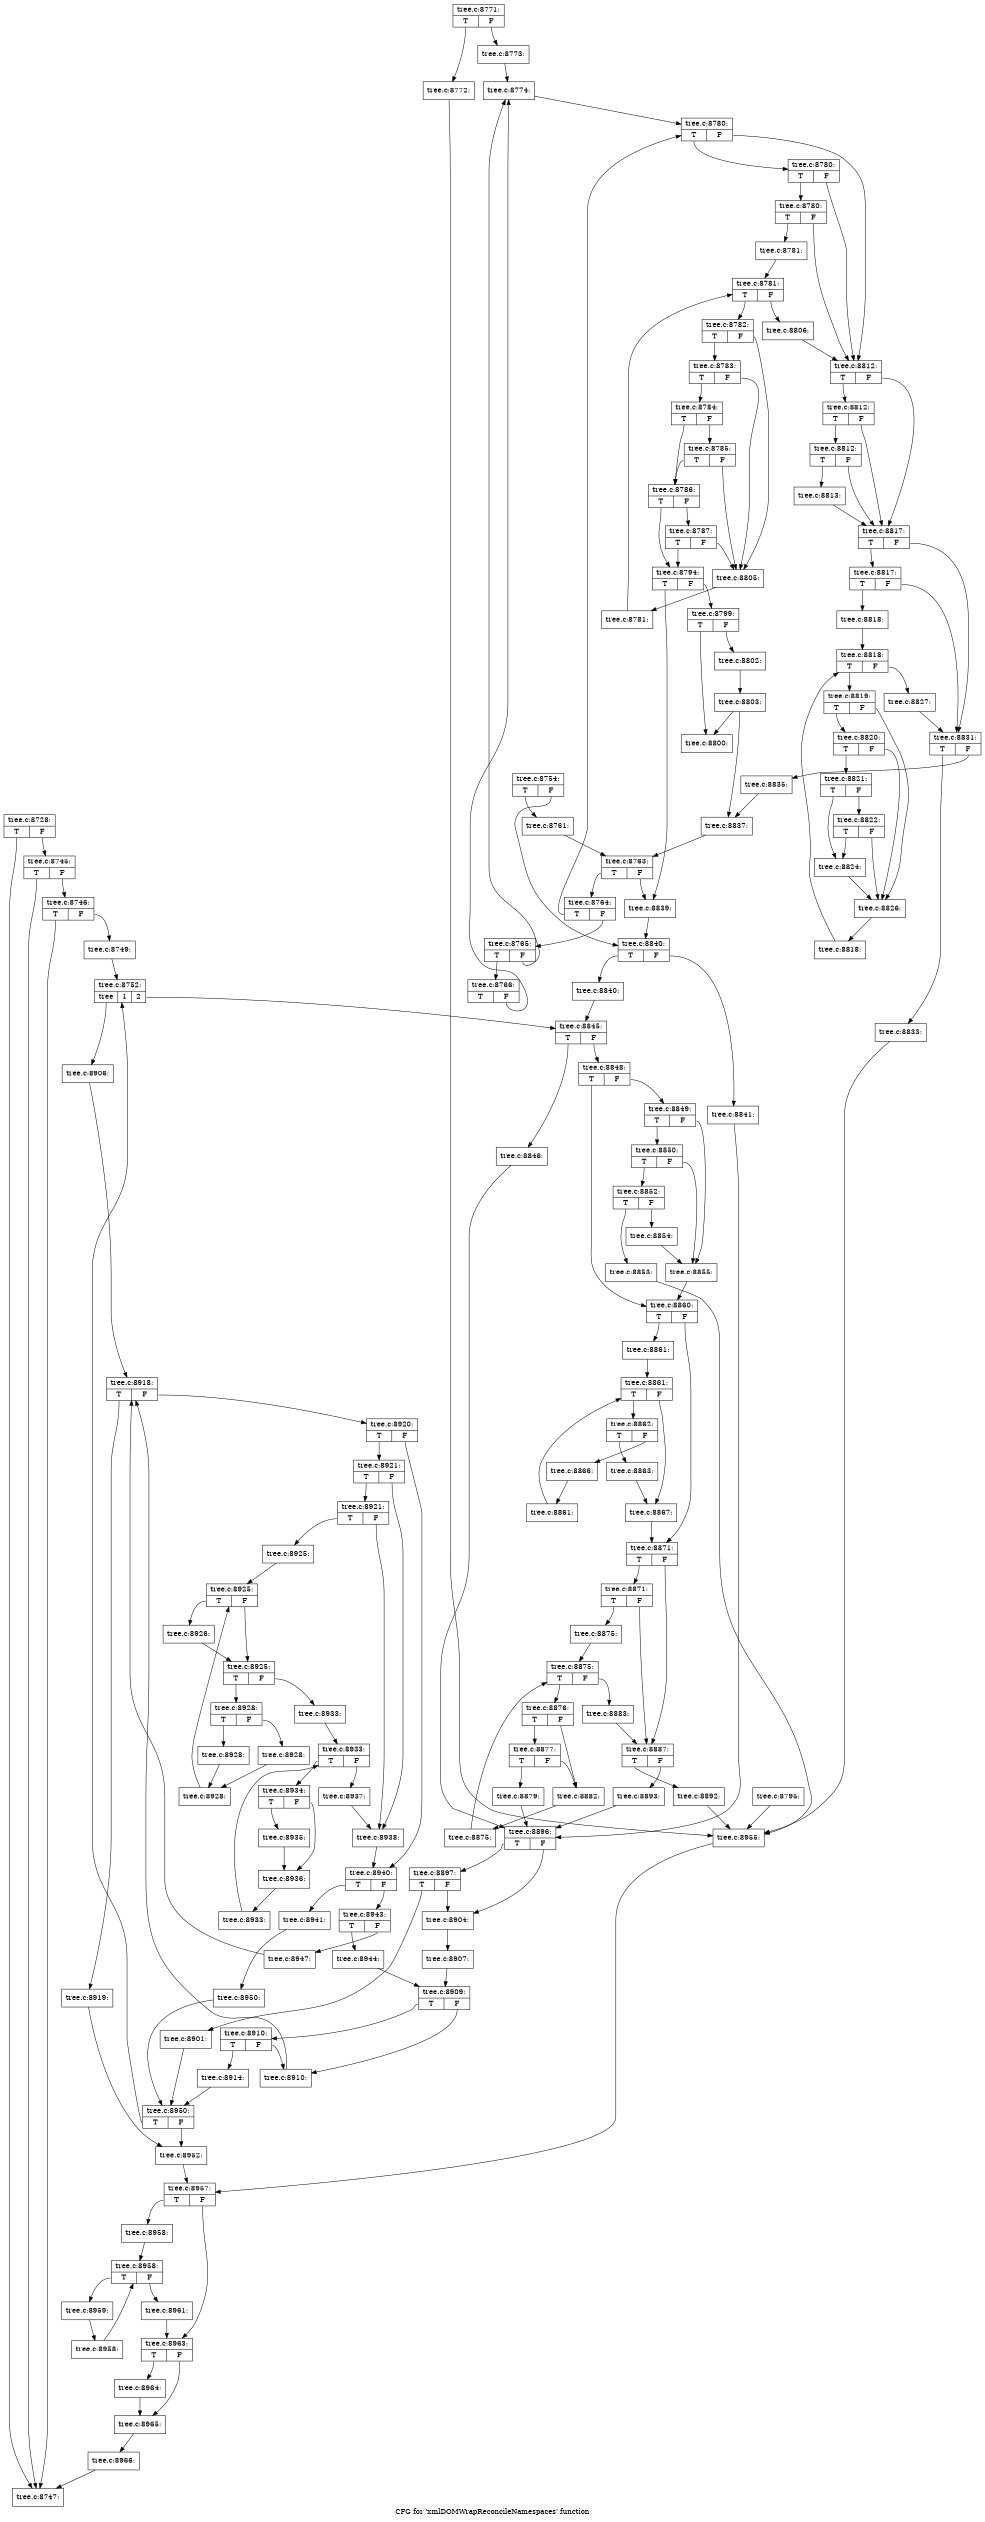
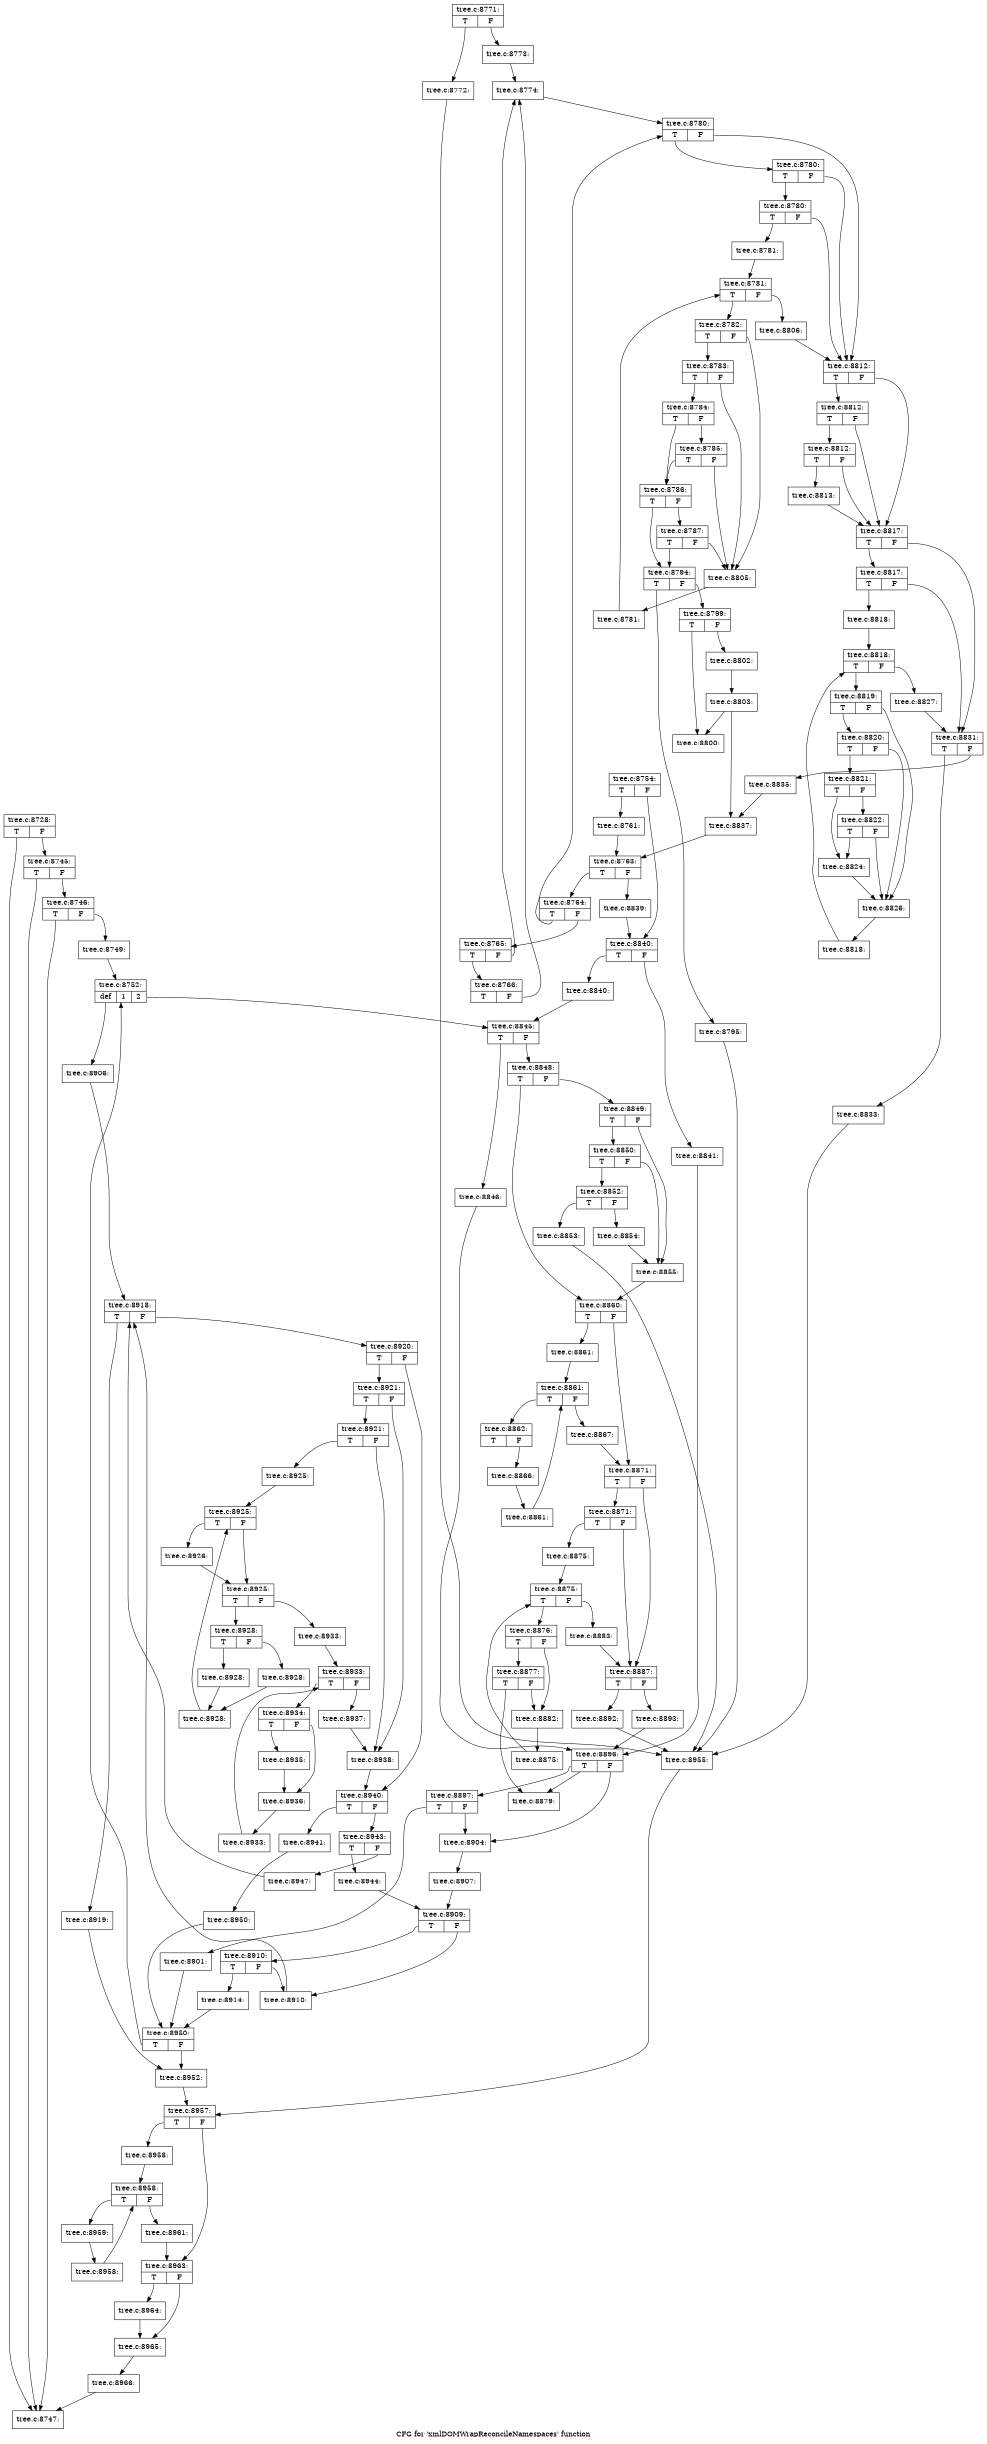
  digraph {
    label="CFG for 'xmlDOMWrapReconcileNamespaces' function"
    node [shape=record]
    n1 [label="{tree.c:8728:|{<s0>T|<s1>F}}"]
    n2 [label="{tree.c:8747:}"]
    n3 [label="{tree.c:8745:|{<s0>T|<s1>F}}"]
    n4 [label="{tree.c:8746:|{<s0>T|<s1>F}}"]
    n5 [label="{tree.c:8966:}"]
    n6 [label="{tree.c:8749:}"]
-   n7 [label="{tree.c:8752:|{<s0>tree|<s1>1|<s2>2}}"]
+   n7 [label="{tree.c:8752:|{<s0>def|<s1>1|<s2>2}}"]
    n8 [label="{tree.c:8906:}"]
    n9 [label="{tree.c:8845:|{<s0>T|<s1>F}}"]
    n10 [label="{tree.c:8918:|{<s0>T|<s1>F}}"]
    n11 [label="{tree.c:8754:|{<s0>T|<s1>F}}"]
    n12 [label="{tree.c:8761:}"]
    n13 [label="{tree.c:8840:|{<s0>T|<s1>F}}"]
    n14 [label="{tree.c:8846:}"]
    n15 [label="{tree.c:8848:|{<s0>T|<s1>F}}"]
    n16 [label="{tree.c:8919:}"]
    n17 [label="{tree.c:8920:|{<s0>T|<s1>F}}"]
    n18 [label="{tree.c:8763:|{<s0>T|<s1>F}}"]
    n19 [label="{tree.c:8840:}"]
    n20 [label="{tree.c:8841:}"]
    n21 [label="{tree.c:8896:|{<s0>T|<s1>F}}"]
    n22 [label="{tree.c:8860:|{<s0>T|<s1>F}}"]
    n23 [label="{tree.c:8849:|{<s0>T|<s1>F}}"]
    n24 [label="{tree.c:8764:|{<s0>T|<s1>F}}"]
    n25 [label="{tree.c:8839:}"]
    n26 [label="{tree.c:8780:|{<s0>T|<s1>F}}"]
    n27 [label="{tree.c:8765:|{<s0>T|<s1>F}}"]
    n28 [label="{tree.c:8780:|{<s0>T|<s1>F}}"]
    n29 [label="{tree.c:8812:|{<s0>T|<s1>F}}"]
    n30 [label="{tree.c:8766:|{<s0>T|<s1>F}}"]
    n31 [label="{tree.c:8774:}"]
    n32 [label="{tree.c:8780:|{<s0>T|<s1>F}}"]
    n33 [label="{tree.c:8812:|{<s0>T|<s1>F}}"]
    n34 [label="{tree.c:8817:|{<s0>T|<s1>F}}"]
    n35 [label="{tree.c:8771:|{<s0>T|<s1>F}}"]
    n36 [label="{tree.c:8772:}"]
    n37 [label="{tree.c:8773:}"]
    n38 [label="{tree.c:8955:}"]
    n39 [label="{tree.c:8957:|{<s0>T|<s1>F}}"]
    n40 [label="{tree.c:8958:}"]
    n41 [label="{tree.c:8963:|{<s0>T|<s1>F}}"]
    n42 [label="{tree.c:8781:}"]
    n43 [label="{tree.c:8812:|{<s0>T|<s1>F}}"]
    n44 [label="{tree.c:8817:|{<s0>T|<s1>F}}"]
    n45 [label="{tree.c:8831:|{<s0>T|<s1>F}}"]
    n46 [label="{tree.c:8781:|{<s0>T|<s1>F}}"]
    n47 [label="{tree.c:8782:|{<s0>T|<s1>F}}"]
    n48 [label="{tree.c:8806:}"]
    n49 [label="{tree.c:8783:|{<s0>T|<s1>F}}"]
    n50 [label="{tree.c:8805:}"]
    n51 [label="{tree.c:8784:|{<s0>T|<s1>F}}"]
    n52 [label="{tree.c:8781:}"]
    n53 [label="{tree.c:8786:|{<s0>T|<s1>F}}"]
    n54 [label="{tree.c:8785:|{<s0>T|<s1>F}}"]
    n55 [label="{tree.c:8794:|{<s0>T|<s1>F}}"]
    n56 [label="{tree.c:8787:|{<s0>T|<s1>F}}"]
    n57 [label="{tree.c:8795:}"]
    n58 [label="{tree.c:8799:|{<s0>T|<s1>F}}"]
    n59 [label="{tree.c:8800:}"]
    n60 [label="{tree.c:8802:}"]
    n61 [label="{tree.c:8803:}"]
    n62 [label="{tree.c:8837:}"]
    n63 [label="{tree.c:8813:}"]
    n64 [label="{tree.c:8818:}"]
    n65 [label="{tree.c:8833:}"]
    n66 [label="{tree.c:8835:}"]
    n67 [label="{tree.c:8818:|{<s0>T|<s1>F}}"]
    n68 [label="{tree.c:8819:|{<s0>T|<s1>F}}"]
    n69 [label="{tree.c:8827:}"]
    n70 [label="{tree.c:8820:|{<s0>T|<s1>F}}"]
    n71 [label="{tree.c:8826:}"]
    n72 [label="{tree.c:8821:|{<s0>T|<s1>F}}"]
    n73 [label="{tree.c:8818:}"]
    n74 [label="{tree.c:8824:}"]
    n75 [label="{tree.c:8822:|{<s0>T|<s1>F}}"]
    n76 [label="{tree.c:8897:|{<s0>T|<s1>F}}"]
    n77 [label="{tree.c:8904:}"]
    n78 [label="{tree.c:8901:}"]
    n79 [label="{tree.c:8907:}"]
    n80 [label="{tree.c:8861:}"]
    n81 [label="{tree.c:8871:|{<s0>T|<s1>F}}"]
    n82 [label="{tree.c:8850:|{<s0>T|<s1>F}}"]
    n83 [label="{tree.c:8855:}"]
    n84 [label="{tree.c:8861:|{<s0>T|<s1>F}}"]
    n85 [label="{tree.c:8871:|{<s0>T|<s1>F}}"]
    n86 [label="{tree.c:8887:|{<s0>T|<s1>F}}"]
    n87 [label="{tree.c:8852:|{<s0>T|<s1>F}}"]
    n88 [label="{tree.c:8853:}"]
    n89 [label="{tree.c:8854:}"]
    n90 [label="{tree.c:8862:|{<s0>T|<s1>F}}"]
    n91 [label="{tree.c:8867:}"]
    n92 [label="{tree.c:8875:}"]
    n93 [label="{tree.c:8892:}"]
    n94 [label="{tree.c:8893:}"]
-   n95 [label="{tree.c:8863:}"]
    n96 [label="{tree.c:8866:}"]
    n97 [label="{tree.c:8861:}"]
    n98 [label="{tree.c:8875:|{<s0>T|<s1>F}}"]
    n99 [label="{tree.c:8876:|{<s0>T|<s1>F}}"]
    n100 [label="{tree.c:8883:}"]
    n101 [label="{tree.c:8877:|{<s0>T|<s1>F}}"]
    n102 [label="{tree.c:8882:}"]
    n103 [label="{tree.c:8879:}"]
    n104 [label="{tree.c:8875:}"]
    n105 [label="{tree.c:8950:|{<s0>T|<s1>F}}"]
    n106 [label="{tree.c:8909:|{<s0>T|<s1>F}}"]
    n107 [label="{tree.c:8952:}"]
    n108 [label="{tree.c:8910:|{<s0>T|<s1>F}}"]
    n109 [label="{tree.c:8910:}"]
    n110 [label="{tree.c:8921:|{<s0>T|<s1>F}}"]
    n111 [label="{tree.c:8940:|{<s0>T|<s1>F}}"]
    n112 [label="{tree.c:8914:}"]
    n113 [label="{tree.c:8921:|{<s0>T|<s1>F}}"]
    n114 [label="{tree.c:8938:}"]
    n115 [label="{tree.c:8941:}"]
    n116 [label="{tree.c:8943:|{<s0>T|<s1>F}}"]
    n117 [label="{tree.c:8925:}"]
    n118 [label="{tree.c:8950:}"]
    n119 [label="{tree.c:8944:}"]
    n120 [label="{tree.c:8947:}"]
    n121 [label="{tree.c:8925:|{<s0>T|<s1>F}}"]
    n122 [label="{tree.c:8926:}"]
    n123 [label="{tree.c:8925:|{<s0>T|<s1>F}}"]
    n124 [label="{tree.c:8928:|{<s0>T|<s1>F}}"]
    n125 [label="{tree.c:8933:}"]
    n126 [label="{tree.c:8928:}"]
    n127 [label="{tree.c:8928:}"]
    n128 [label="{tree.c:8933:|{<s0>T|<s1>F}}"]
    n129 [label="{tree.c:8928:}"]
    n130 [label="{tree.c:8934:|{<s0>T|<s1>F}}"]
    n131 [label="{tree.c:8937:}"]
    n132 [label="{tree.c:8935:}"]
    n133 [label="{tree.c:8936:}"]
    n134 [label="{tree.c:8933:}"]
    n135 [label="{tree.c:8958:|{<s0>T|<s1>F}}"]
    n136 [label="{tree.c:8964:}"]
    n137 [label="{tree.c:8965:}"]
    n138 [label="{tree.c:8959:}"]
    n139 [label="{tree.c:8961:}"]
    n140 [label="{tree.c:8958:}"]
    n1 -> n2 [tailport=s0]
    n1 -> n3 [tailport=s1]
    n3 -> n2 [tailport=s0]
    n3 -> n4 [tailport=s1]
    n4 -> n2 [tailport=s0]
    n4 -> n6 [tailport=s1]
    n5 -> n2
    n6 -> n7
    n7 -> n8 [tailport=s0]
    n7 -> n9 [tailport=s2]
    n8 -> n10
    n9 -> n14 [tailport=s0]
    n9 -> n15 [tailport=s1]
    n10 -> n16 [tailport=s0]
    n10 -> n17 [tailport=s1]
    n11 -> n12 [tailport=s0]
    n11 -> n13 [tailport=s1]
    n12 -> n18
    n13 -> n19 [tailport=s0]
    n13 -> n20 [tailport=s1]
    n14 -> n21
    n15 -> n22 [tailport=s0]
    n15 -> n23 [tailport=s1]
    n16 -> n107
    n17 -> n110 [tailport=s0]
    n17 -> n111 [tailport=s1]
    n18 -> n24 [tailport=s0]
    n18 -> n25 [tailport=s1]
    n19 -> n9
    n20 -> n21
    n21 -> n76 [tailport=s0]
    n21 -> n77 [tailport=s1]
    n22 -> n80 [tailport=s0]
    n22 -> n81 [tailport=s1]
    n23 -> n82 [tailport=s0]
    n23 -> n83 [tailport=s1]
    n24 -> n26 [tailport=s0]
    n24 -> n27 [tailport=s1]
    n25 -> n13
    n26 -> n28 [tailport=s0]
    n26 -> n29 [tailport=s1]
    n27 -> n30 [tailport=s0]
    n27 -> n31 [tailport=s1]
    n28 -> n29 [tailport=s1]
    n28 -> n32 [tailport=s0]
    n29 -> n33 [tailport=s0]
    n29 -> n34 [tailport=s1]
    n30 -> n31 [tailport=s1]
    n31 -> n26
    n32 -> n29 [tailport=s1]
    n32 -> n42 [tailport=s0]
    n33 -> n34 [tailport=s1]
    n33 -> n43 [tailport=s0]
    n34 -> n44 [tailport=s0]
    n34 -> n45 [tailport=s1]
    n35 -> n36 [tailport=s0]
    n35 -> n37 [tailport=s1]
    n36 -> n38
    n37 -> n31
    n38 -> n39
    n39 -> n40 [tailport=s0]
    n39 -> n41 [tailport=s1]
    n40 -> n135
    n41 -> n136 [tailport=s0]
    n41 -> n137 [tailport=s1]
    n42 -> n46
    n43 -> n34 [tailport=s1]
    n43 -> n63 [tailport=s0]
    n44 -> n45 [tailport=s1]
    n44 -> n64 [tailport=s0]
    n45 -> n65 [tailport=s0]
    n45 -> n66 [tailport=s1]
    n46 -> n47 [tailport=s0]
    n46 -> n48 [tailport=s1]
    n47 -> n49 [tailport=s0]
    n47 -> n50 [tailport=s1]
    n48 -> n29
    n49 -> n50 [tailport=s1]
    n49 -> n51 [tailport=s0]
    n50 -> n52
    n51 -> n53 [tailport=s0]
    n51 -> n54 [tailport=s1]
    n52 -> n46
    n53 -> n55 [tailport=s0]
    n53 -> n56 [tailport=s1]
    n54 -> n50 [tailport=s1]
    n54 -> n53 [tailport=s0]
-   n55 -> n25 [tailport=s0]
+   n55 -> n57 [tailport=s0]
    n55 -> n58 [tailport=s1]
    n56 -> n50 [tailport=s1]
    n56 -> n55 [tailport=s0]
    n57 -> n38
    n58 -> n59 [tailport=s0]
    n58 -> n60 [tailport=s1]
    n60 -> n61
    n61 -> n59
    n61 -> n62
    n62 -> n18
    n63 -> n34
    n64 -> n67
    n65 -> n38
    n66 -> n62
    n67 -> n68 [tailport=s0]
    n67 -> n69 [tailport=s1]
    n68 -> n70 [tailport=s0]
    n68 -> n71 [tailport=s1]
    n69 -> n45
    n70 -> n71 [tailport=s1]
    n70 -> n72 [tailport=s0]
    n71 -> n73
    n72 -> n74 [tailport=s0]
    n72 -> n75 [tailport=s1]
    n73 -> n67
    n74 -> n71
    n75 -> n71 [tailport=s1]
    n75 -> n74 [tailport=s0]
    n76 -> n77 [tailport=s1]
    n76 -> n78 [tailport=s0]
    n77 -> n79
    n78 -> n105
    n79 -> n106
    n80 -> n84
    n81 -> n85 [tailport=s0]
    n81 -> n86 [tailport=s1]
    n82 -> n83 [tailport=s1]
    n82 -> n87 [tailport=s0]
    n83 -> n22
    n84 -> n90 [tailport=s0]
    n84 -> n91 [tailport=s1]
    n85 -> n86 [tailport=s1]
    n85 -> n92 [tailport=s0]
    n86 -> n93 [tailport=s0]
    n86 -> n94 [tailport=s1]
    n87 -> n88 [tailport=s0]
    n87 -> n89 [tailport=s1]
    n88 -> n38
    n89 -> n83
-   n90 -> n95 [tailport=s0]
    n90 -> n96 [tailport=s1]
    n91 -> n81
    n92 -> n98
    n93 -> n38
    n94 -> n21
-   n95 -> n91
    n96 -> n97
    n97 -> n84
    n98 -> n99 [tailport=s0]
    n98 -> n100 [tailport=s1]
    n99 -> n101 [tailport=s0]
    n99 -> n102 [tailport=s1]
    n100 -> n86
    n101 -> n102 [tailport=s1]
    n101 -> n103 [tailport=s0]
    n102 -> n104
-   n103 -> n21
+   n21 -> n103
    n104 -> n98
    n105 -> n7 [tailport=s0]
    n105 -> n107 [tailport=s1]
    n106 -> n108 [tailport=s0]
    n106 -> n109 [tailport=s1]
    n107 -> n39
    n108 -> n109 [tailport=s1]
    n108 -> n112 [tailport=s0]
    n109 -> n10
    n110 -> n113 [tailport=s0]
    n110 -> n114 [tailport=s1]
    n111 -> n115 [tailport=s0]
    n111 -> n116 [tailport=s1]
    n112 -> n105
    n113 -> n114 [tailport=s1]
    n113 -> n117 [tailport=s0]
    n114 -> n111
    n115 -> n118
    n116 -> n119 [tailport=s0]
    n116 -> n120 [tailport=s1]
    n117 -> n121
    n118 -> n105
    n119 -> n106
    n120 -> n10
    n121 -> n122 [tailport=s0]
    n121 -> n123 [tailport=s1]
    n122 -> n123
    n123 -> n124 [tailport=s0]
    n123 -> n125 [tailport=s1]
    n124 -> n126 [tailport=s0]
    n124 -> n127 [tailport=s1]
    n125 -> n128
    n126 -> n129
    n127 -> n129
    n128 -> n130 [tailport=s0]
    n128 -> n131 [tailport=s1]
    n129 -> n121
    n130 -> n132 [tailport=s0]
    n130 -> n133 [tailport=s1]
    n131 -> n114
    n132 -> n133
    n133 -> n134
    n134 -> n128
    n135 -> n138 [tailport=s0]
    n135 -> n139 [tailport=s1]
    n136 -> n137
    n137 -> n5
    n138 -> n140
    n139 -> n41
    n140 -> n135
  }
